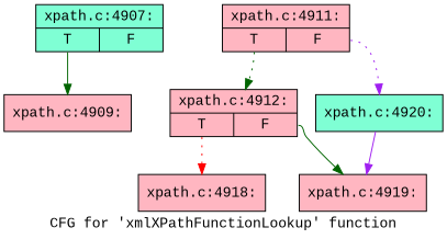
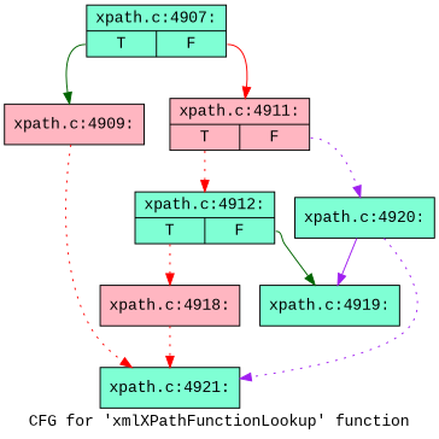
  digraph {
    fontname="Liberation Mono"
    label="CFG for 'xmlXPathFunctionLookup' function"
    node [fillcolor=aquamarine fontname="Liberation Mono" shape=record style=filled]
    edge [color=red fontname="Liberation Mono" style=dotted]
    n1 [label="{xpath.c:4907:|{<s0>T|<s1>F}}"]
    n2 [fillcolor=lightpink label="{xpath.c:4909:}"]
    n3 [fillcolor=lightpink label="{xpath.c:4911:|{<s0>T|<s1>F}}"]
-   n5 [fillcolor=lightpink label="{xpath.c:4912:|{<s0>T|<s1>F}}"]
+   n4 [label="{xpath.c:4921:}"]
+   n5 [label="{xpath.c:4912:|{<s0>T|<s1>F}}"]
    n6 [label="{xpath.c:4920:}"]
    n7 [fillcolor=lightpink label="{xpath.c:4918:}"]
-   n8 [fillcolor=lightpink label="{xpath.c:4919:}"]
+   n8 [label="{xpath.c:4919:}"]
    n1 -> n2 [color=darkgreen style=solid tailport=s0]
-   n3 -> n5 [color=darkgreen tailport=s0]
+   n1 -> n3 [style=solid tailport=s1]
+   n2 -> n4
+   n3 -> n5 [tailport=s0]
    n3 -> n6 [color=purple tailport=s1]
    n5 -> n7 [tailport=s0]
    n5 -> n8 [color=darkgreen style=solid tailport=s1]
+   n6 -> n4 [color=purple]
    n6 -> n8 [color=purple style=solid]
+   n7 -> n4
  }
